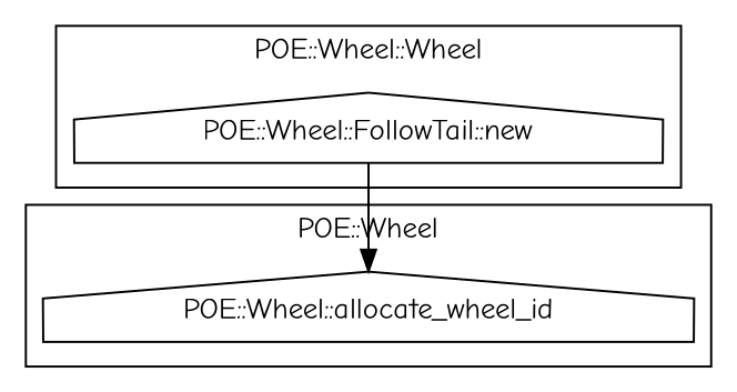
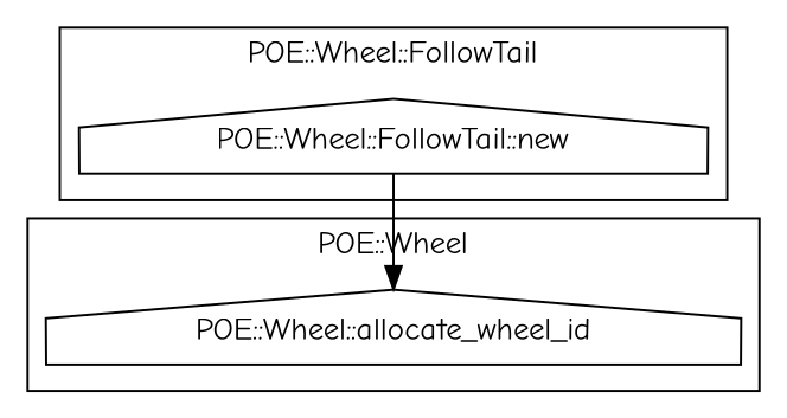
  digraph {
    fontname="Comic Neue"
    node [shape=house fontname="Comic Neue"]
    "POE::Wheel::allocate_wheel_id"
    "POE::Wheel::FollowTail::new"
    subgraph cluster_1 {
      label="POE::Wheel"
      "POE::Wheel::allocate_wheel_id"
    }
    subgraph cluster_2 {
-     label="POE::Wheel::Wheel"
+     label="POE::Wheel::FollowTail"
      "POE::Wheel::FollowTail::new"
    }
    "POE::Wheel::FollowTail::new" -> "POE::Wheel::allocate_wheel_id" [fontname="Comic Neue"]
  }
